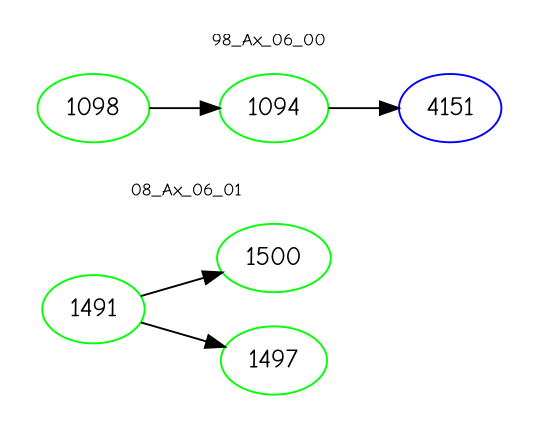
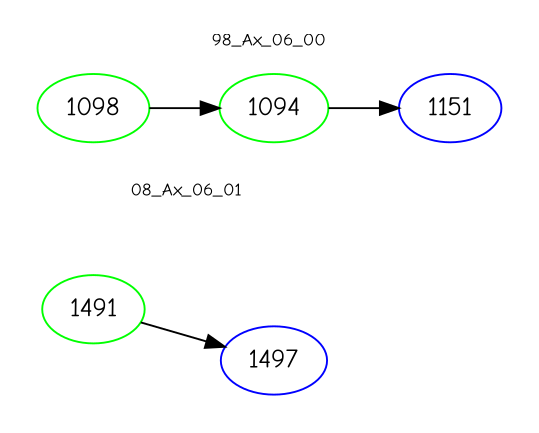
  digraph {
    fontname="Comic Neue"
    rankdir=LR
    node [color=green fontname="Comic Neue"]
    edge [color=black fontname="Comic Neue"]
    n1 [label=1491]
-   n2 [label=1497]
-   n3 [label=1500]
+   n2 [color=blue label=1497]
    n4 [label=1094]
-   n5 [color=blue label=4151]
+   n5 [color=blue label=1151]
    n6 [label=1098]
    subgraph cluster_1 {
      color=white
      fontsize=10
      label="08_Ax_06_01"
      n1
      n2
-     n3
    }
    subgraph cluster_2 {
      color=white
      fontsize=10
      label="98_Ax_06_00"
      n4
      n5
      n6
    }
    n1 -> n2
-   n1 -> n3
    n4 -> n5
    n6 -> n4
  }
